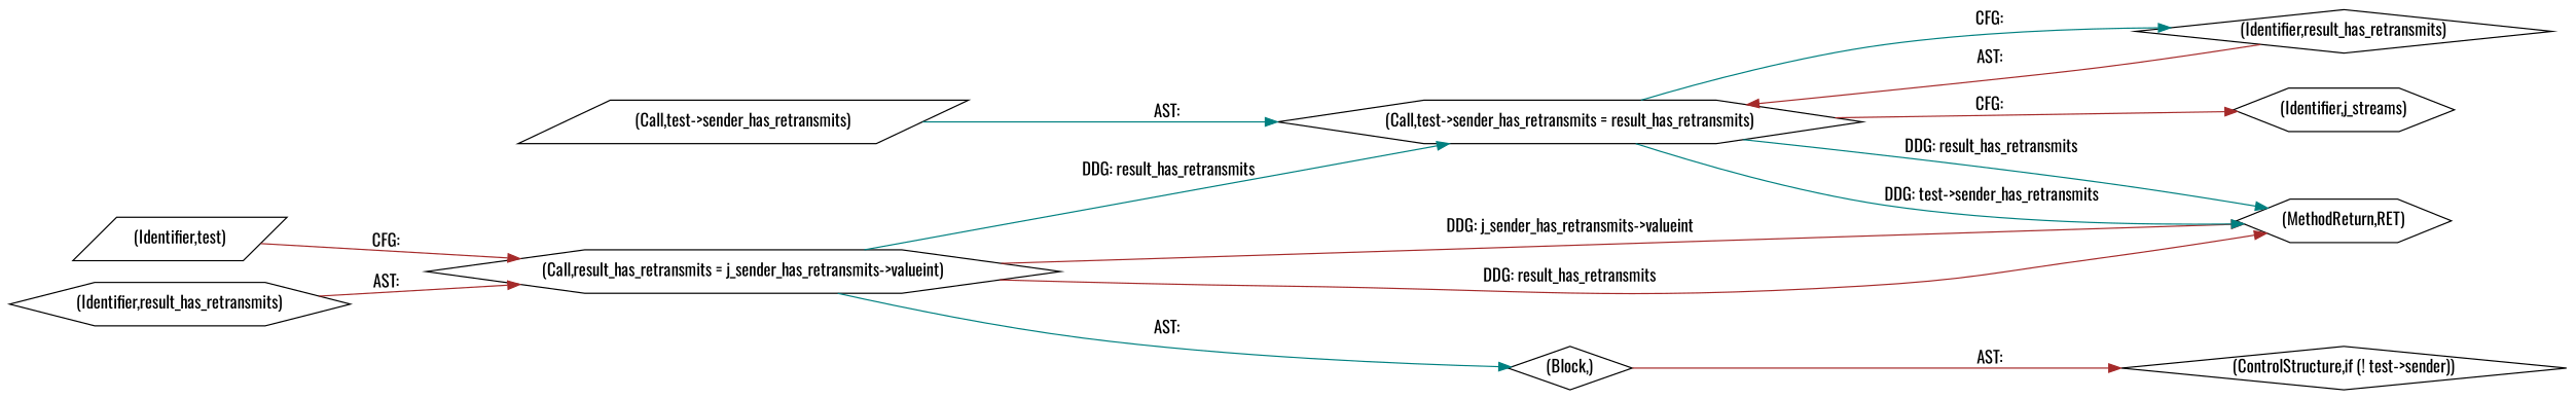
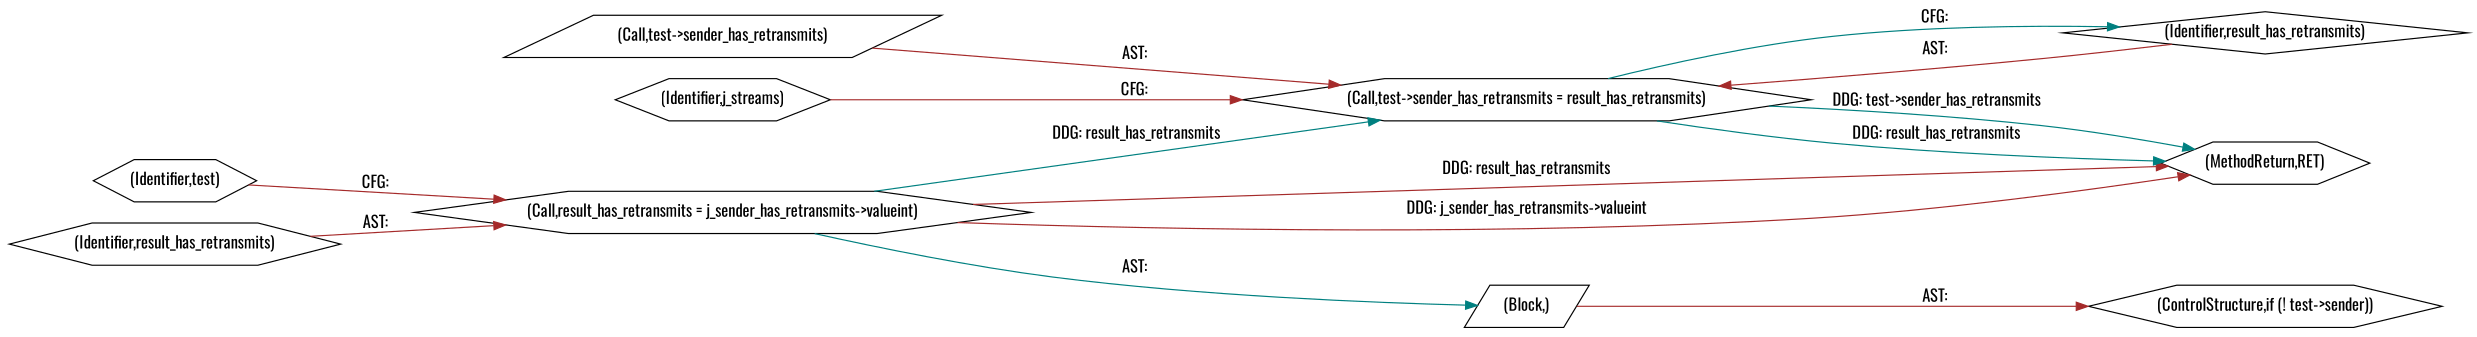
  digraph {
    fontname=Oswald
    rankdir=LR
    node [fontname=Oswald shape=hexagon]
    edge [color=brown fontname=Oswald]
    n1 [label="(Call,result_has_retransmits = j_sender_has_retransmits->valueint)"]
    n2 [label="(Call,test->sender_has_retransmits = result_has_retransmits)"]
-   n3 [label="(Block,)" shape=diamond]
+   n3 [label="(Block,)" shape=parallelogram]
    n4 [label="(MethodReturn,RET)"]
    n5 [label="(Identifier,result_has_retransmits)" shape=diamond]
-   n6 [label="(ControlStructure,if (! test->sender))" shape=diamond]
+   n6 [label="(ControlStructure,if (! test->sender))"]
    n7 [label="(Call,test->sender_has_retransmits)" shape=parallelogram]
    n8 [label="(Identifier,j_streams)"]
-   n9 [label="(Identifier,test)" shape=parallelogram]
+   n9 [label="(Identifier,test)"]
    n10 [label="(Identifier,result_has_retransmits)"]
    n1 -> n2 [color=teal label="DDG: result_has_retransmits"]
    n1 -> n3 [color=teal label="AST: "]
    n1 -> n4 [label="DDG: result_has_retransmits"]
    n1 -> n4 [label="DDG: j_sender_has_retransmits->valueint"]
    n2 -> n4 [color=teal label="DDG: result_has_retransmits"]
    n2 -> n4 [color=teal label="DDG: test->sender_has_retransmits"]
    n2 -> n5 [color=teal label="CFG: "]
    n3 -> n6 [label="AST: "]
    n5 -> n2 [label="AST: "]
-   n7 -> n2 [color=teal label="AST: "]
-   n2 -> n8 [label="CFG: "]
+   n7 -> n2 [label="AST: "]
+   n8 -> n2 [label="CFG: "]
    n9 -> n1 [label="CFG: "]
    n10 -> n1 [label="AST: "]
  }
